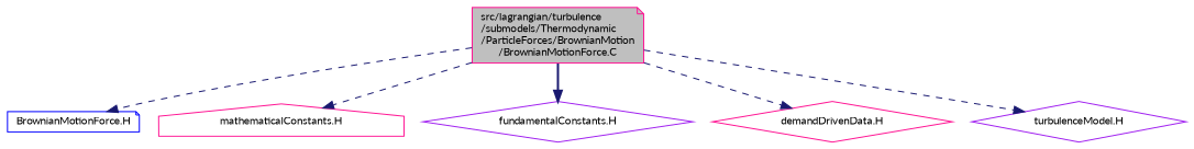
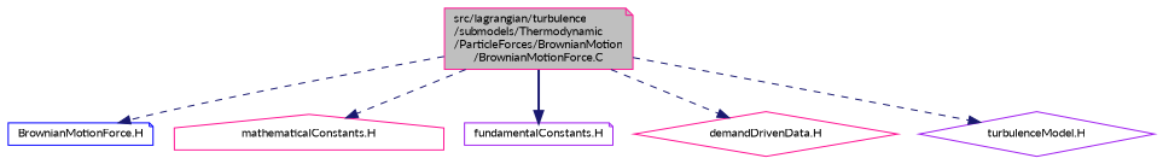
  digraph {
    fontname=Lato
    node [color=deeppink fontname=Lato fontsize=10 shape=diamond]
    edge [color=midnightblue fontname=Lato fontsize=10 labelfontname=Helvetica labelfontsize=10 style=dashed]
    n1 [fillcolor=grey75 fontcolor=black height=0.2 label="src/lagrangian/turbulence\l/submodels/Thermodynamic\l/ParticleForces/BrownianMotion\l/BrownianMotionForce.C" shape=note style=filled width=0.4]
    n2 [color=blue height=0.2 label="BrownianMotionForce.H" shape=note width=0.4]
    n3 [height=0.2 label="mathematicalConstants.H" shape=house width=0.4]
-   n4 [color=purple height=0.2 label="fundamentalConstants.H" width=0.4]
+   n4 [color=purple height=0.2 label="fundamentalConstants.H" shape=note width=0.4]
    n5 [height=0.2 label="demandDrivenData.H" width=0.4]
    n6 [color=purple height=0.2 label="turbulenceModel.H" width=0.4]
    n1 -> n2
    n1 -> n3
    n1 -> n4 [style=bold]
    n1 -> n5
    n1 -> n6
  }
